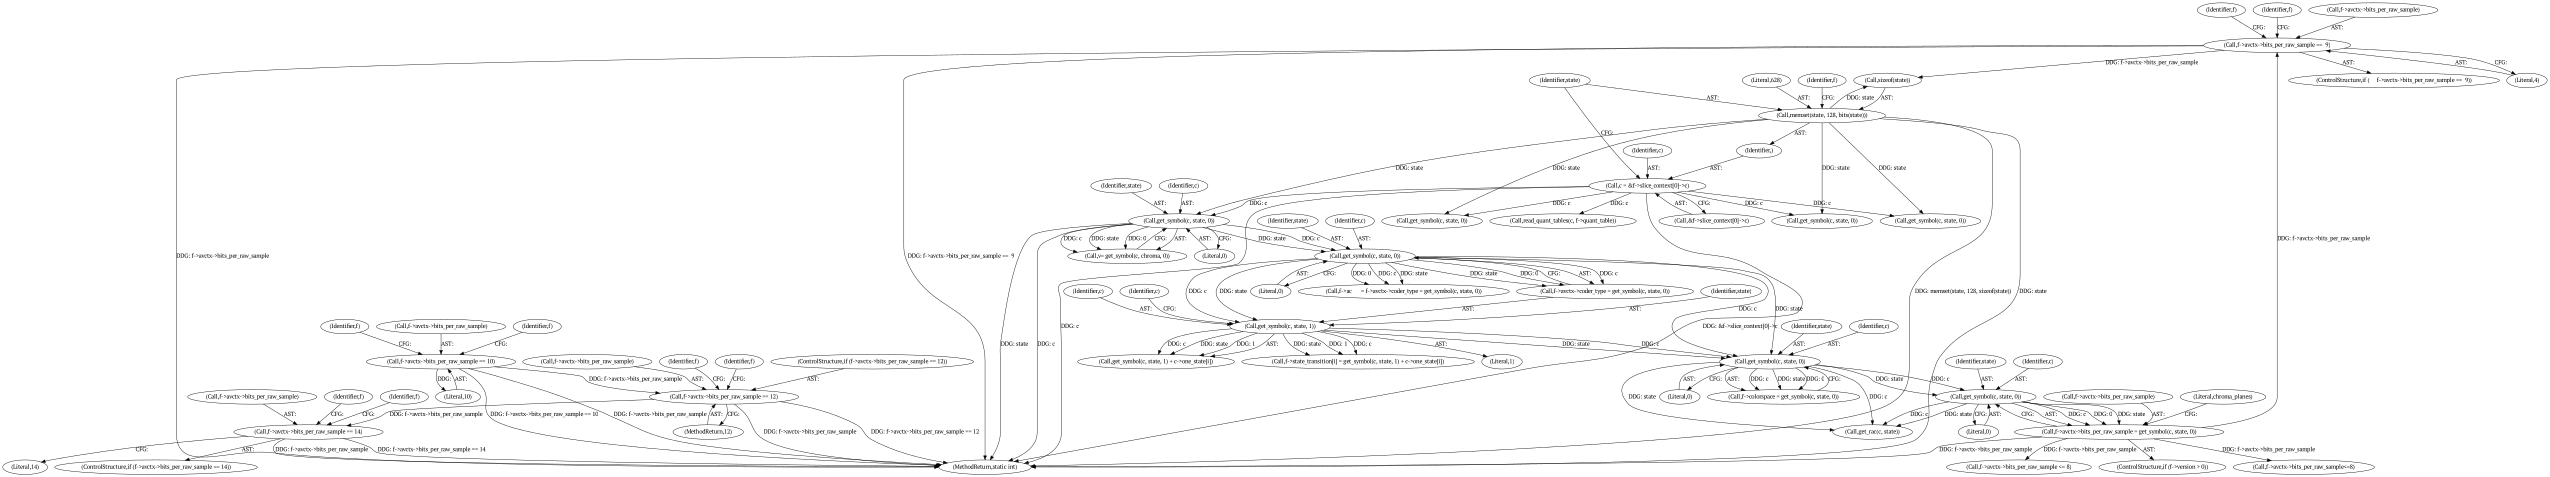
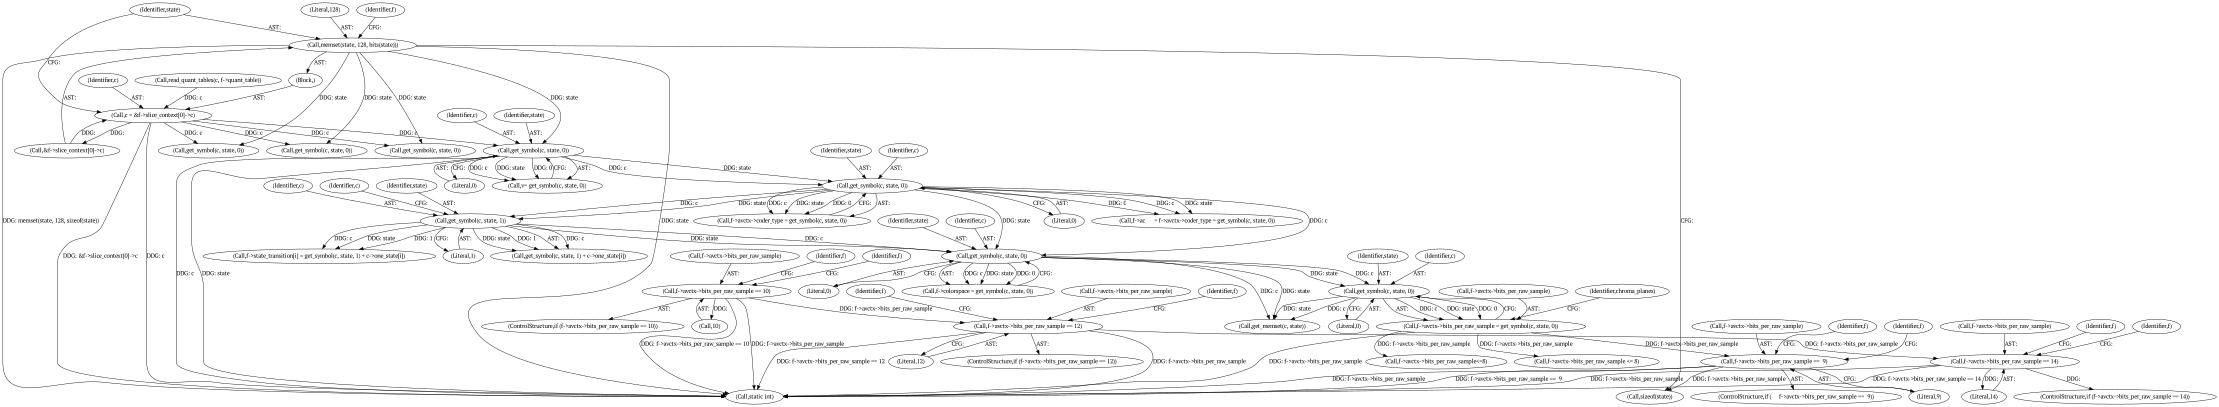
  digraph {
    fontname="PT Serif"
    node [fontname="PT Serif"]
    edge [fontname="PT Serif"]
    n1 [label="(Call,f->avctx->bits_per_raw_sample == 14)"]
-   n2 [label="(MethodReturn,static int)"]
+   n2 [label="(Call,static int)"]
    n3 [label="(Literal,14)"]
    n4 [label="(ControlStructure,if (f->avctx->bits_per_raw_sample == 14))"]
    n5 [label="(Call,f->avctx->bits_per_raw_sample == 12)"]
-   n6 [label="(MethodReturn,12)"]
+   n6 [label="(Literal,12)"]
    n7 [label="(ControlStructure,if (f->avctx->bits_per_raw_sample == 12))"]
    n8 [label="(Call,f->avctx->bits_per_raw_sample == 10)"]
-   n10 [label="(Literal,10)"]
+   n9 [label="(ControlStructure,if (f->avctx->bits_per_raw_sample == 10))"]
+   n10 [label="(Call,10)"]
    n11 [label="(Call,f->avctx->bits_per_raw_sample ==  9)"]
    n12 [label="(ControlStructure,if (     f->avctx->bits_per_raw_sample ==  9))"]
-   n13 [label="(Literal,4)"]
+   n13 [label="(Literal,9)"]
    n14 [label="(Call,sizeof(state))"]
    n15 [label="(Call,f->avctx->bits_per_raw_sample = get_symbol(c, state, 0))"]
    n16 [label="(Call,get_symbol(c, state, 0))"]
    n17 [label="(Call,f->avctx->bits_per_raw_sample<=8)"]
    n18 [label="(Call,f->avctx->bits_per_raw_sample <= 8)"]
-   n19 [label="(ControlStructure,if (f->version > 0))"]
    n20 [label="(Literal,0)"]
-   n21 [label="(Call,get_rac(c, state))"]
+   n21 [label="(Call,get_memset(c, state))"]
    n22 [label="(Call,get_symbol(c, state, 0))"]
    n23 [label="(Literal,0)"]
    n24 [label="(Call,f->colorspace = get_symbol(c, state, 0))"]
    n25 [label="(Call,get_symbol(c, state, 1))"]
    n26 [label="(Call,f->state_transition[i] = get_symbol(c, state, 1) + c->one_state[i])"]
    n27 [label="(Literal,1)"]
    n28 [label="(Call,get_symbol(c, state, 1) + c->one_state[i])"]
    n29 [label="(Call,get_symbol(c, state, 0))"]
    n30 [label="(Literal,0)"]
    n31 [label="(Call,f->ac      = f->avctx->coder_type = get_symbol(c, state, 0))"]
    n32 [label="(Call,f->avctx->coder_type = get_symbol(c, state, 0))"]
    n33 [label="(Call,get_symbol(c, state, 0))"]
-   n34 [label="(Call,v= get_symbol(c, chroma, 0))"]
+   n34 [label="(Call,v= get_symbol(c, state, 0))"]
    n35 [label="(Literal,0)"]
    n36 [label="(Call,c = &f->slice_context[0]->c)"]
    n37 [label="(Call,get_symbol(c, state, 0))"]
    n38 [label="(Call,&f->slice_context[0]->c)"]
    n39 [label="(Call,get_symbol(c, state, 0))"]
    n40 [label="(Call,read_quant_tables(c, f->quant_table))"]
    n41 [label="(Call,get_symbol(c, state, 0))"]
-   n42 [label="(Identifier,)"]
+   n42 [label="(Block,)"]
    n43 [label="(Call,memset(state, 128, bits(state)))"]
    n44 [label="(Identifier,state)"]
    n45 [label="(Call,f->avctx->bits_per_raw_sample)"]
    n46 [label="(Call,f->avctx->bits_per_raw_sample)"]
    n47 [label="(Identifier,c)"]
    n48 [label="(Identifier,state)"]
    n49 [label="(Identifier,state)"]
    n50 [label="(Call,f->avctx->bits_per_raw_sample)"]
    n51 [label="(Call,f->avctx->bits_per_raw_sample)"]
    n52 [label="(Identifier,c)"]
    n53 [label="(Identifier,c)"]
    n54 [label="(Identifier,f)"]
-   n55 [label="(Literal,628)"]
+   n55 [label="(Literal,128)"]
    n56 [label="(Identifier,f)"]
    n57 [label="(Identifier,f)"]
    n58 [label="(Identifier,f)"]
    n59 [label="(Identifier,state)"]
    n60 [label="(Identifier,f)"]
    n61 [label="(Identifier,state)"]
    n62 [label="(Identifier,f)"]
-   n63 [label="(Literal,chroma_planes)"]
+   n63 [label="(Identifier,chroma_planes)"]
    n64 [label="(Identifier,c)"]
    n65 [label="(Identifier,f)"]
    n66 [label="(Identifier,state)"]
    n67 [label="(Call,f->avctx->bits_per_raw_sample)"]
    n68 [label="(Identifier,f)"]
    n69 [label="(Identifier,c)"]
    n70 [label="(Identifier,c)"]
    n71 [label="(Identifier,c)"]
    n72 [label="(Identifier,f)"]
    n1 -> n2 [label="DDG: f->avctx->bits_per_raw_sample"]
    n1 -> n2 [label="DDG: f->avctx->bits_per_raw_sample == 14"]
-   n1 -> n3 [label="CFG: "]
-   n1 -> n4 [label="AST: "]
+   n1 -> n3 [label="DDG: "]
+   n1 -> n4 [label="DDG: "]
+   n3 -> n1 [label="AST: "]
    n5 -> n1 [label="DDG: f->avctx->bits_per_raw_sample"]
    n5 -> n2 [label="DDG: f->avctx->bits_per_raw_sample"]
    n5 -> n2 [label="DDG: f->avctx->bits_per_raw_sample == 12"]
    n5 -> n6 [label="CFG: "]
-   n7 -> n5 [label="AST: "]
+   n5 -> n7 [label="AST: "]
    n6 -> n5 [label="AST: "]
    n8 -> n2 [label="DDG: f->avctx->bits_per_raw_sample"]
    n8 -> n2 [label="DDG: f->avctx->bits_per_raw_sample == 10"]
    n8 -> n5 [label="DDG: f->avctx->bits_per_raw_sample"]
+   n8 -> n9 [label="AST: "]
    n8 -> n10 [label="DDG: "]
    n10 -> n8 [label="AST: "]
    n11 -> n2 [label="DDG: f->avctx->bits_per_raw_sample"]
    n11 -> n2 [label="DDG: f->avctx->bits_per_raw_sample ==  9"]
    n11 -> n12 [label="AST: "]
    n11 -> n13 [label="CFG: "]
    n11 -> n14 [label="DDG: f->avctx->bits_per_raw_sample"]
    n13 -> n11 [label="AST: "]
-   n14 -> n43 [label="AST: "]
+   n38 -> n43 [label="AST: "]
    n15 -> n2 [label="DDG: f->avctx->bits_per_raw_sample"]
    n15 -> n11 [label="DDG: f->avctx->bits_per_raw_sample"]
    n15 -> n16 [label="CFG: "]
    n15 -> n17 [label="DDG: f->avctx->bits_per_raw_sample"]
    n15 -> n18 [label="DDG: f->avctx->bits_per_raw_sample"]
-   n15 -> n19 [label="AST: "]
    n16 -> n15 [label="AST: "]
    n16 -> n15 [label="DDG: c"]
    n16 -> n15 [label="DDG: state"]
    n16 -> n15 [label="DDG: 0"]
    n16 -> n20 [label="CFG: "]
    n16 -> n21 [label="DDG: c"]
    n16 -> n21 [label="DDG: state"]
    n20 -> n16 [label="AST: "]
    n22 -> n16 [label="DDG: c"]
    n22 -> n16 [label="DDG: state"]
    n22 -> n21 [label="DDG: c"]
    n22 -> n21 [label="DDG: state"]
    n22 -> n23 [label="CFG: "]
    n22 -> n24 [label="AST: "]
    n22 -> n24 [label="DDG: c"]
    n22 -> n24 [label="DDG: state"]
    n22 -> n24 [label="DDG: 0"]
    n23 -> n22 [label="AST: "]
    n24 -> n22 [label="CFG: "]
    n25 -> n22 [label="DDG: c"]
    n25 -> n22 [label="DDG: state"]
    n25 -> n26 [label="DDG: c"]
    n25 -> n26 [label="DDG: state"]
    n25 -> n26 [label="DDG: 1"]
-   n25 -> n27 [label="AST: "]
+   n25 -> n27 [label="CFG: "]
    n25 -> n28 [label="AST: "]
    n25 -> n28 [label="DDG: c"]
    n25 -> n28 [label="DDG: state"]
    n25 -> n28 [label="DDG: 1"]
-   n32 -> n25 [label="AST: "]
+   n27 -> n25 [label="AST: "]
    n29 -> n22 [label="DDG: c"]
    n29 -> n22 [label="DDG: state"]
    n29 -> n25 [label="DDG: c"]
    n29 -> n25 [label="DDG: state"]
    n29 -> n30 [label="CFG: "]
    n29 -> n31 [label="DDG: c"]
    n29 -> n31 [label="DDG: state"]
    n29 -> n31 [label="DDG: 0"]
    n29 -> n32 [label="AST: "]
    n29 -> n32 [label="DDG: c"]
    n29 -> n32 [label="DDG: state"]
    n29 -> n32 [label="DDG: 0"]
    n30 -> n29 [label="AST: "]
    n32 -> n29 [label="CFG: "]
    n33 -> n2 [label="DDG: state"]
    n33 -> n2 [label="DDG: c"]
    n33 -> n29 [label="DDG: c"]
    n33 -> n29 [label="DDG: state"]
    n33 -> n34 [label="AST: "]
    n33 -> n34 [label="DDG: c"]
    n33 -> n34 [label="DDG: state"]
    n33 -> n34 [label="DDG: 0"]
    n33 -> n35 [label="CFG: "]
    n34 -> n33 [label="CFG: "]
    n35 -> n33 [label="AST: "]
    n36 -> n2 [label="DDG: c"]
    n36 -> n2 [label="DDG: &f->slice_context[0]->c"]
    n36 -> n33 [label="DDG: c"]
    n36 -> n37 [label="DDG: c"]
-   n36 -> n38 [label="CFG: "]
+   n36 -> n38 [label="DDG: "]
    n36 -> n39 [label="DDG: c"]
-   n36 -> n40 [label="DDG: c"]
+   n40 -> n36 [label="DDG: c"]
    n36 -> n41 [label="DDG: c"]
-   n38 -> n36 [label="AST: "]
+   n38 -> n36 [label="DDG: "]
    n42 -> n36 [label="AST: "]
    n43 -> n2 [label="DDG: memset(state, 128, sizeof(state))"]
    n43 -> n2 [label="DDG: state"]
-   n43 -> n14 [label="DDG: state"]
+   n43 -> n14 [label="CFG: "]
    n43 -> n33 [label="DDG: state"]
    n43 -> n37 [label="DDG: state"]
    n43 -> n39 [label="DDG: state"]
    n43 -> n41 [label="DDG: state"]
    n43 -> n42 [label="AST: "]
    n44 -> n25 [label="AST: "]
    n45 -> n5 [label="AST: "]
    n46 -> n8 [label="AST: "]
    n47 -> n33 [label="AST: "]
    n48 -> n29 [label="AST: "]
    n49 -> n36 [label="CFG: "]
    n49 -> n43 [label="AST: "]
    n50 -> n15 [label="AST: "]
    n51 -> n1 [label="AST: "]
    n52 -> n36 [label="AST: "]
    n53 -> n25 [label="AST: "]
    n54 -> n11 [label="CFG: "]
    n55 -> n43 [label="AST: "]
    n56 -> n1 [label="CFG: "]
    n57 -> n8 [label="CFG: "]
    n58 -> n8 [label="CFG: "]
    n59 -> n22 [label="AST: "]
    n60 -> n5 [label="CFG: "]
    n61 -> n33 [label="AST: "]
    n62 -> n11 [label="CFG: "]
    n63 -> n15 [label="CFG: "]
    n64 -> n29 [label="AST: "]
    n65 -> n5 [label="CFG: "]
    n66 -> n16 [label="AST: "]
    n67 -> n11 [label="AST: "]
    n68 -> n1 [label="CFG: "]
    n69 -> n16 [label="AST: "]
    n70 -> n25 [label="CFG: "]
    n71 -> n22 [label="AST: "]
    n72 -> n43 [label="CFG: "]
  }
